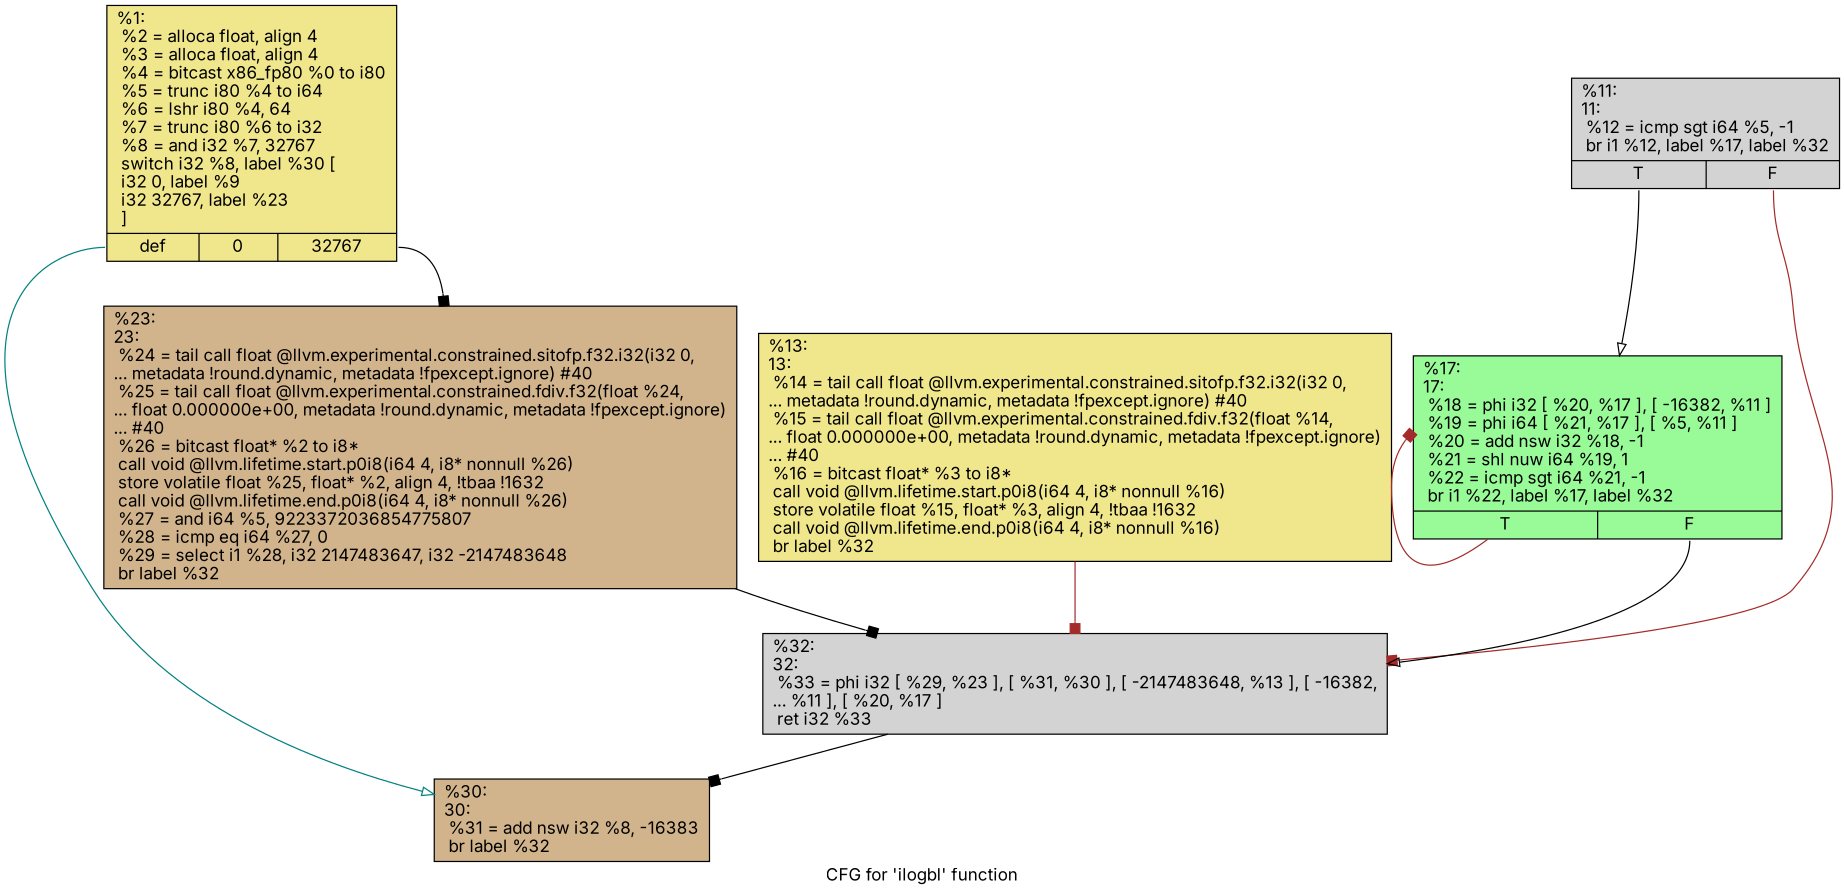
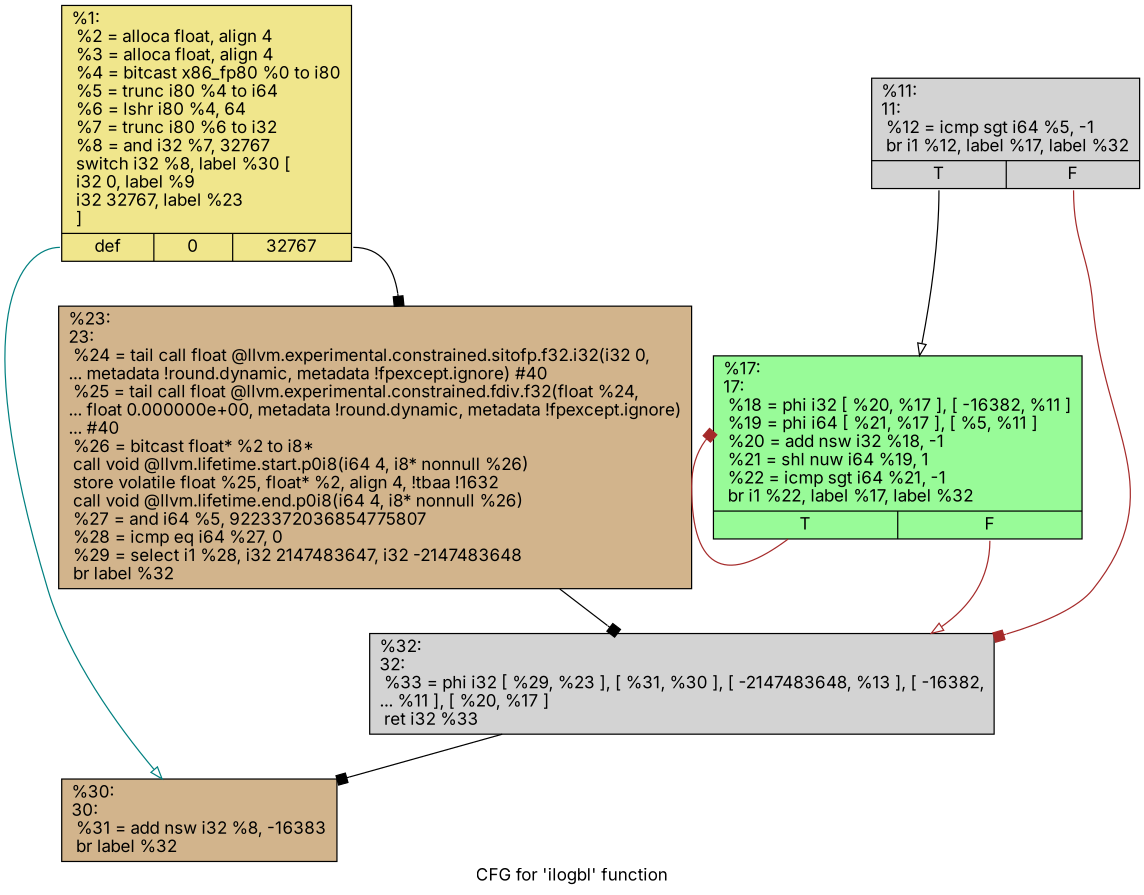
  digraph {
    fontname=Inter
    label="CFG for 'ilogbl' function"
    node [fillcolor=khaki fontname=Inter shape=record style=filled]
    edge [arrowhead=box color=black fontname=Inter tailport=s0]
    n1 [label="{%1:\l  %2 = alloca float, align 4\l  %3 = alloca float, align 4\l  %4 = bitcast x86_fp80 %0 to i80\l  %5 = trunc i80 %4 to i64\l  %6 = lshr i80 %4, 64\l  %7 = trunc i80 %6 to i32\l  %8 = and i32 %7, 32767\l  switch i32 %8, label %30 [\l    i32 0, label %9\l    i32 32767, label %23\l  ]\l|{<s0>def|<s1>0|<s2>32767}}"]
    n2 [fillcolor=tan label="{%30:\l30:                                               \l  %31 = add nsw i32 %8, -16383\l  br label %32\l}"]
    n3 [fillcolor=tan label="{%23:\l23:                                               \l  %24 = tail call float @llvm.experimental.constrained.sitofp.f32.i32(i32 0,\l... metadata !round.dynamic, metadata !fpexcept.ignore) #40\l  %25 = tail call float @llvm.experimental.constrained.fdiv.f32(float %24,\l... float 0.000000e+00, metadata !round.dynamic, metadata !fpexcept.ignore)\l... #40\l  %26 = bitcast float* %2 to i8*\l  call void @llvm.lifetime.start.p0i8(i64 4, i8* nonnull %26)\l  store volatile float %25, float* %2, align 4, !tbaa !1632\l  call void @llvm.lifetime.end.p0i8(i64 4, i8* nonnull %26)\l  %27 = and i64 %5, 9223372036854775807\l  %28 = icmp eq i64 %27, 0\l  %29 = select i1 %28, i32 2147483647, i32 -2147483648\l  br label %32\l}"]
    n4 [fillcolor=lightgrey label="{%32:\l32:                                               \l  %33 = phi i32 [ %29, %23 ], [ %31, %30 ], [ -2147483648, %13 ], [ -16382,\l... %11 ], [ %20, %17 ]\l  ret i32 %33\l}"]
-   n5 [label="{%13:\l13:                                               \l  %14 = tail call float @llvm.experimental.constrained.sitofp.f32.i32(i32 0,\l... metadata !round.dynamic, metadata !fpexcept.ignore) #40\l  %15 = tail call float @llvm.experimental.constrained.fdiv.f32(float %14,\l... float 0.000000e+00, metadata !round.dynamic, metadata !fpexcept.ignore)\l... #40\l  %16 = bitcast float* %3 to i8*\l  call void @llvm.lifetime.start.p0i8(i64 4, i8* nonnull %16)\l  store volatile float %15, float* %3, align 4, !tbaa !1632\l  call void @llvm.lifetime.end.p0i8(i64 4, i8* nonnull %16)\l  br label %32\l}"]
    n6 [fillcolor=lightgrey label="{%11:\l11:                                               \l  %12 = icmp sgt i64 %5, -1\l  br i1 %12, label %17, label %32\l|{<s0>T|<s1>F}}"]
    n7 [fillcolor=palegreen label="{%17:\l17:                                               \l  %18 = phi i32 [ %20, %17 ], [ -16382, %11 ]\l  %19 = phi i64 [ %21, %17 ], [ %5, %11 ]\l  %20 = add nsw i32 %18, -1\l  %21 = shl nuw i64 %19, 1\l  %22 = icmp sgt i64 %21, -1\l  br i1 %22, label %17, label %32\l|{<s0>T|<s1>F}}"]
    n1 -> n2 [arrowhead=onormal color=teal]
    n1 -> n3 [tailport=s2]
    n3 -> n4
    n4 -> n2
-   n5 -> n4 [color=brown]
    n6 -> n4 [color=brown tailport=s1]
    n6 -> n7 [arrowhead=onormal]
-   n7 -> n4 [arrowhead=onormal tailport=s1]
+   n7 -> n4 [arrowhead=onormal color=brown tailport=s1]
    n7 -> n7 [color=brown]
  }
